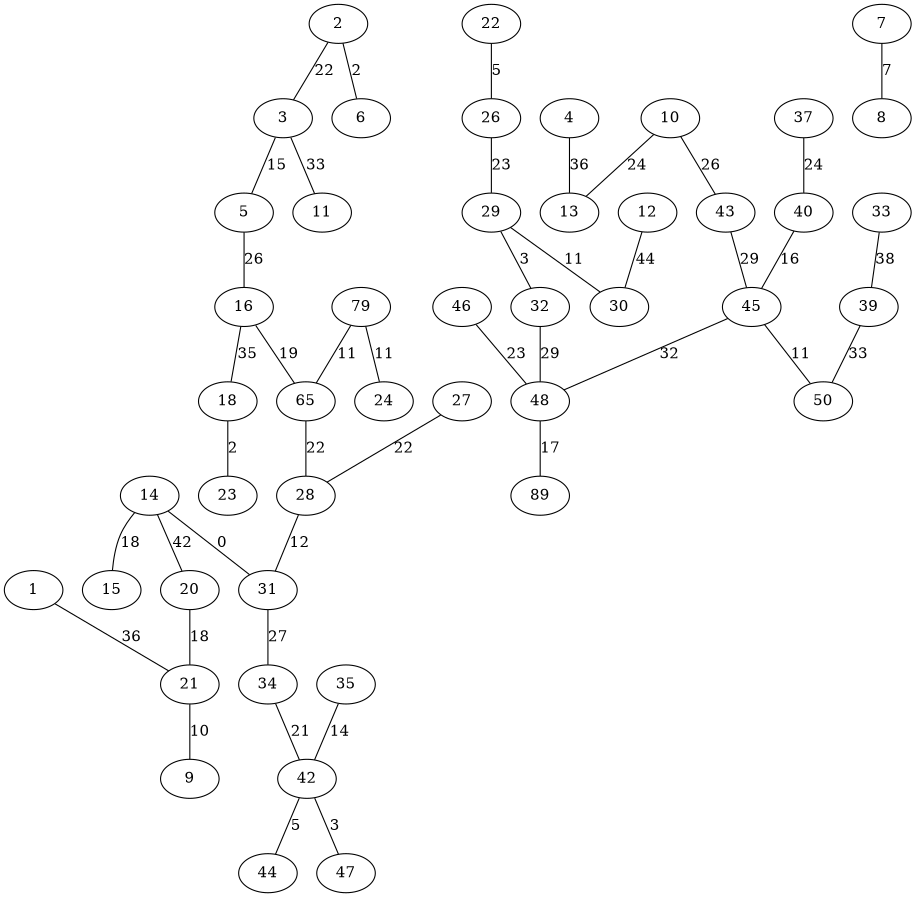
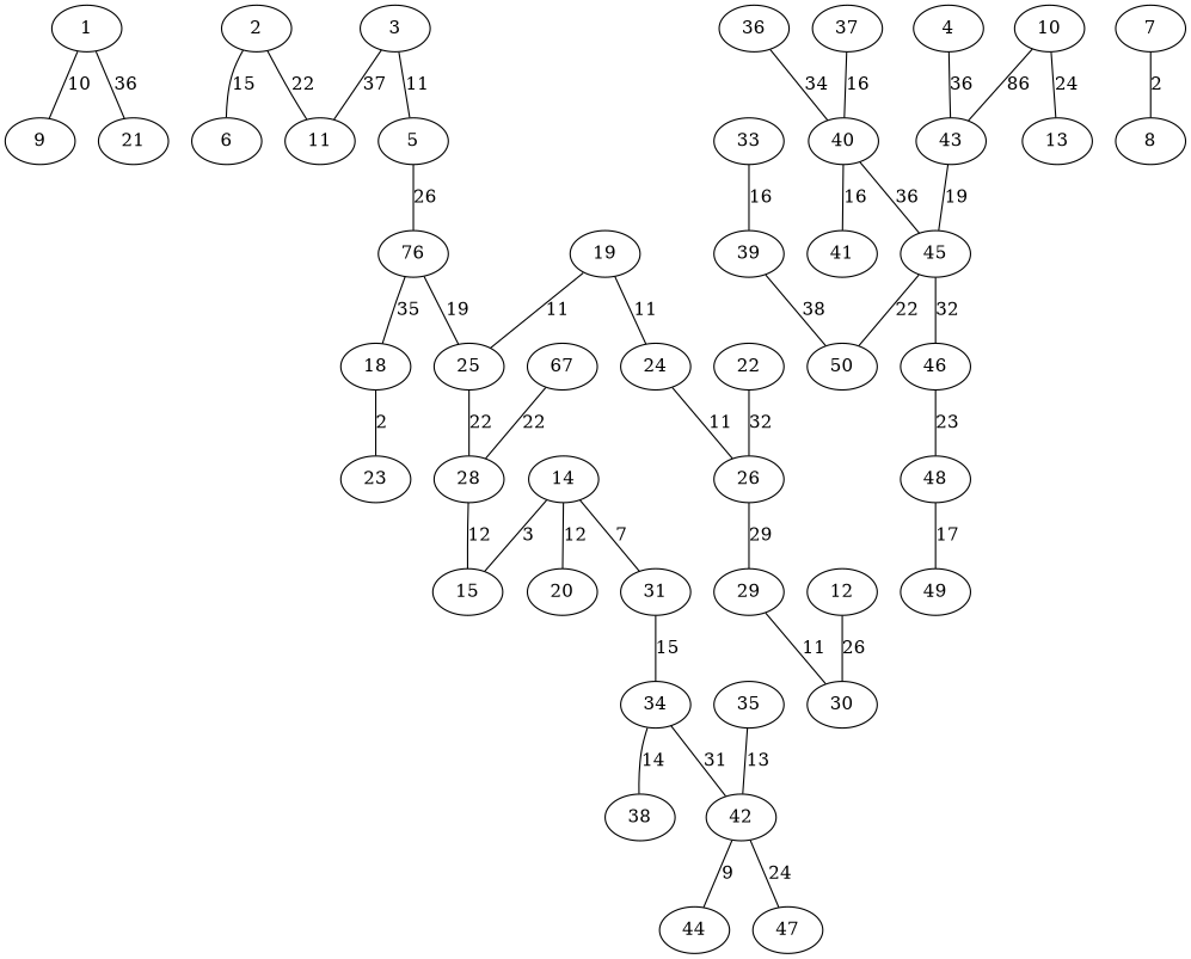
  graph {
    edge [color=black]
    n1 [label=1]
    n2 [label=9]
    n3 [label=21]
    n4 [label=2]
    n5 [label=3]
    n6 [label=6]
    n7 [label=5]
    n8 [label=11]
-   n9 [label=16]
+   n9 [label=76]
    n10 [label=4]
    n11 [label=13]
    n12 [label=18]
-   n13 [label=65]
+   n13 [label=25]
    n14 [label=7]
    n15 [label=8]
    n16 [label=10]
    n17 [label=43]
    n18 [label=45]
    n19 [label=12]
    n20 [label=30]
    n21 [label=14]
    n22 [label=15]
    n23 [label=20]
    n24 [label=31]
    n25 [label=34]
    n26 [label=23]
    n27 [label=28]
-   n28 [label=79]
+   n28 [label=19]
    n29 [label=24]
    n30 [label=26]
    n31 [label=22]
    n32 [label=29]
-   n33 [label=32]
-   n34 [label=27]
+   n34 [label=67]
    n35 [label=48]
+   n36 [label=38]
    n37 [label=42]
-   n38 [label=89]
+   n38 [label=49]
    n39 [label=33]
    n40 [label=39]
    n41 [label=50]
    n42 [label=44]
    n43 [label=47]
    n44 [label=35]
+   n45 [label=36]
    n46 [label=40]
+   n47 [label=41]
    n48 [label=37]
    n49 [label=46]
-   n3 -- n2 [label=10]
+   n1 -- n2 [label=10]
    n1 -- n3 [label=36]
-   n4 -- n5 [label=22]
-   n4 -- n6 [label=2]
-   n5 -- n7 [label=15]
-   n5 -- n8 [label=33]
+   n4 -- n8 [label=22]
+   n4 -- n6 [label=15]
+   n5 -- n7 [label=11]
+   n5 -- n8 [label=37]
    n7 -- n9 [label=26]
    n9 -- n12 [label=35]
    n9 -- n13 [label=19]
-   n10 -- n11 [label=36]
+   n10 -- n17 [label=36]
    n12 -- n26 [label=2]
    n13 -- n27 [label=22]
-   n14 -- n15 [label=7]
+   n14 -- n15 [label=2]
    n16 -- n11 [label=24]
-   n16 -- n17 [label=26]
-   n17 -- n18 [label=29]
-   n18 -- n35 [label=32]
-   n18 -- n41 [label=11]
-   n19 -- n20 [label=44]
-   n21 -- n22 [label=18]
-   n21 -- n23 [label=42]
-   n21 -- n24 [label=0]
-   n23 -- n3 [label=18]
-   n24 -- n25 [label=27]
-   n25 -- n37 [label=21]
-   n27 -- n24 [label=12]
+   n16 -- n17 [label=86]
+   n17 -- n18 [label=19]
+   n18 -- n49 [label=32]
+   n18 -- n41 [label=22]
+   n19 -- n20 [label=26]
+   n21 -- n22 [label=3]
+   n21 -- n23 [label=12]
+   n21 -- n24 [label=7]
+   n24 -- n25 [label=15]
+   n25 -- n36 [label=14]
+   n25 -- n37 [label=31]
+   n27 -- n22 [label=12]
    n28 -- n13 [label=11]
    n28 -- n29 [label=11]
-   n30 -- n32 [label=23]
-   n31 -- n30 [label=5]
+   n29 -- n30 [label=11]
+   n30 -- n32 [label=29]
+   n31 -- n30 [label=32]
    n32 -- n20 [label=11]
-   n32 -- n33 [label=3]
-   n33 -- n35 [label=29]
    n34 -- n27 [label=22]
    n35 -- n38 [label=17]
-   n37 -- n42 [label=5]
-   n37 -- n43 [label=3]
-   n39 -- n40 [label=38]
-   n40 -- n41 [label=33]
-   n44 -- n37 [label=14]
-   n46 -- n18 [label=16]
-   n48 -- n46 [label=24]
+   n37 -- n42 [label=9]
+   n37 -- n43 [label=24]
+   n39 -- n40 [label=16]
+   n40 -- n41 [label=38]
+   n44 -- n37 [label=13]
+   n45 -- n46 [label=34]
+   n46 -- n18 [label=36]
+   n46 -- n47 [label=16]
+   n48 -- n46 [label=16]
    n49 -- n35 [label=23]
  }
